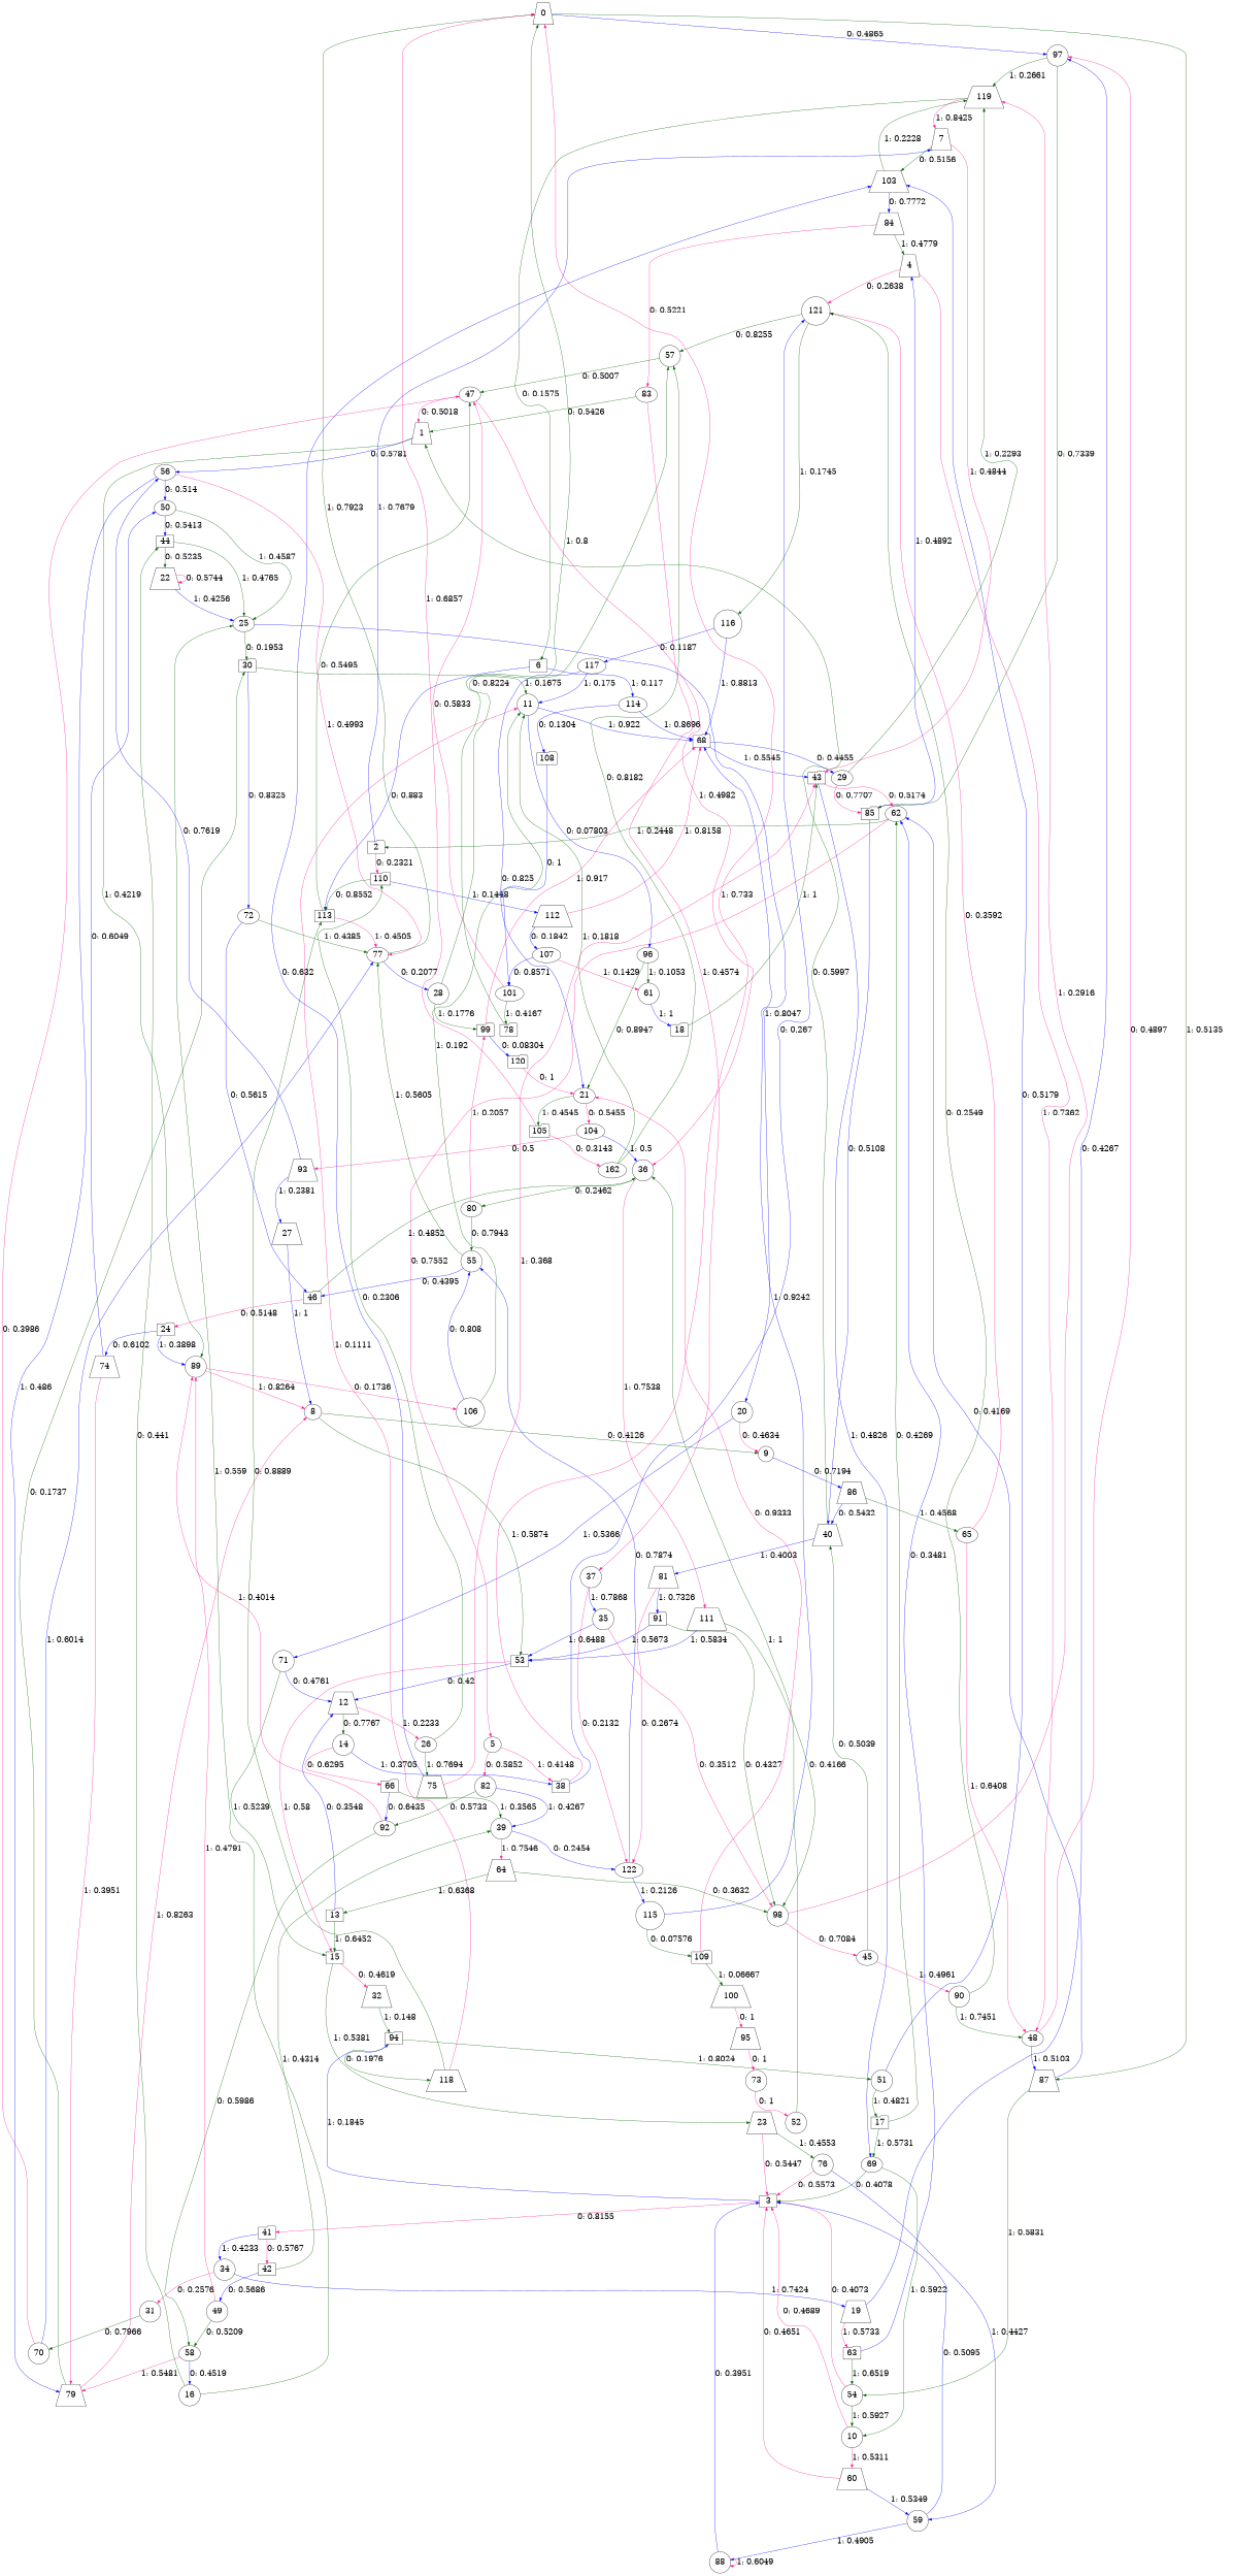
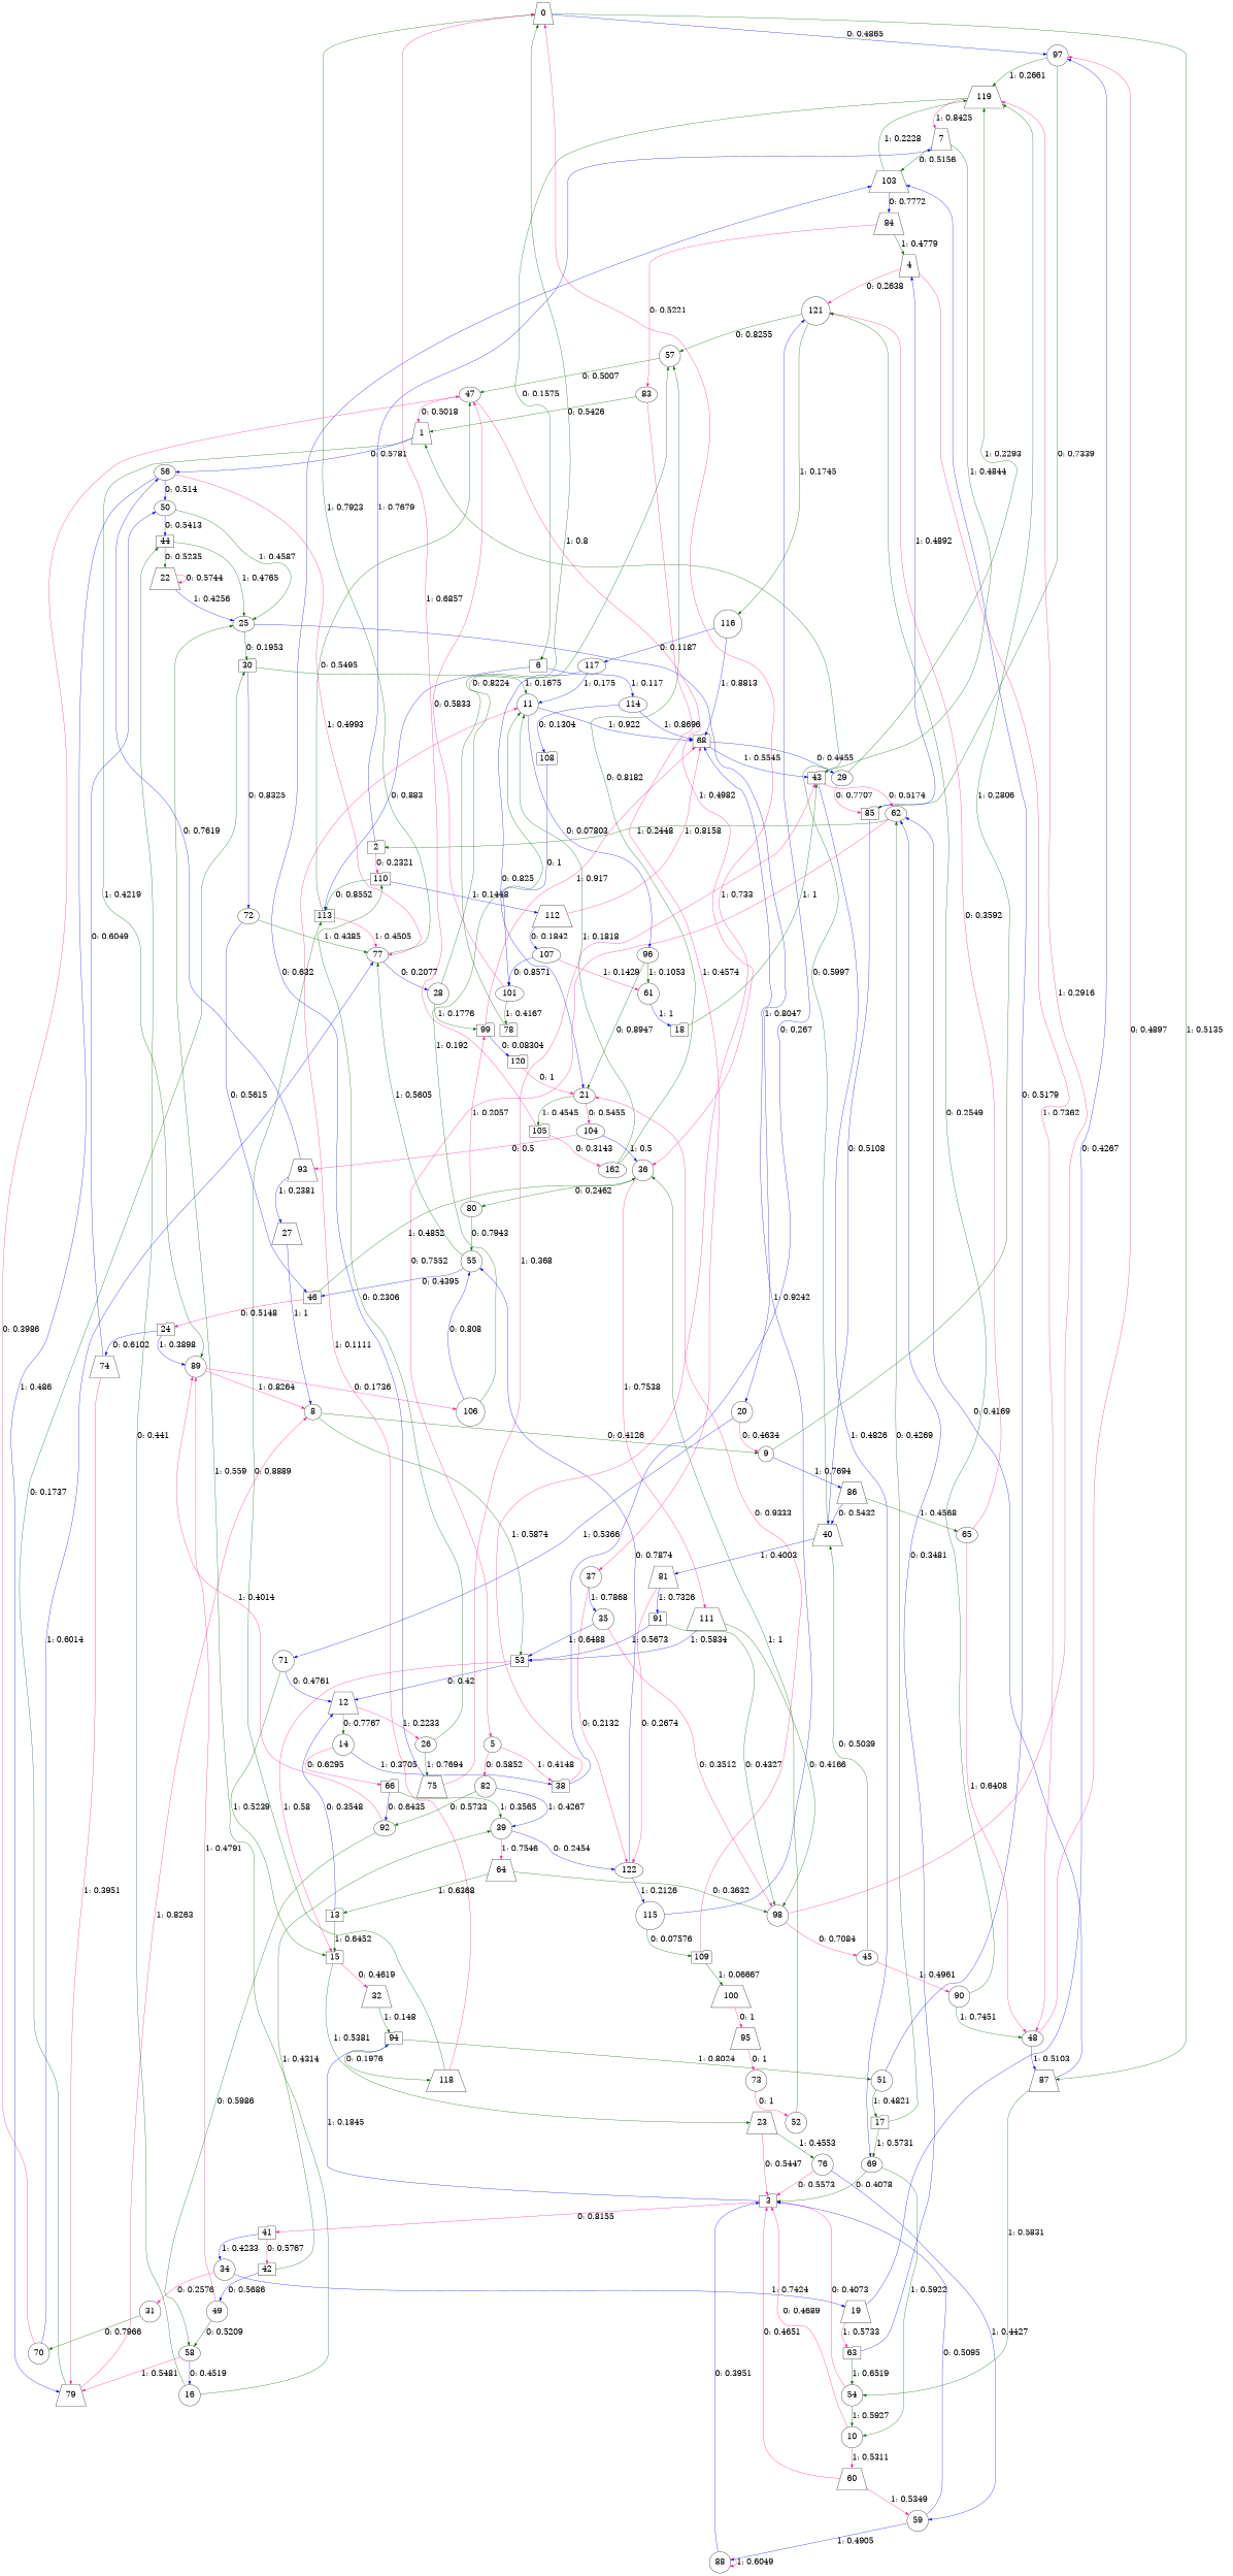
  digraph {
    node [fontsize=24 shape=circle]
    edge [color=darkgreen fontsize=24]
    0 [shape=trapezium]
    97
    87 [shape=trapezium]
    119 [shape=trapezium]
    85 [shape=folder]
    62 [shape=ellipse]
    54
    7 [shape=trapezium]
    6 [shape=folder]
    4 [shape=trapezium]
    40 [shape=trapezium]
    2 [shape=folder]
    5 [shape=ellipse]
    3 [shape=folder]
    10
    1 [shape=trapezium]
    56 [shape=ellipse]
    89
    50 [shape=ellipse]
    79 [shape=trapezium]
    77 [shape=ellipse]
    8 [shape=ellipse]
    106
    44 [shape=folder]
    25 [shape=ellipse]
    30 [shape=folder]
    9
    53 [shape=folder]
    11
    55
    110 [shape=folder]
    113 [shape=folder]
    112 [shape=trapezium]
    103 [shape=trapezium]
    43 [shape=folder]
    47 [shape=ellipse]
    68 [shape=folder]
    107 [shape=ellipse]
    84 [shape=trapezium]
    69 [shape=ellipse]
    41 [shape=folder]
    94 [shape=folder]
    34
    42 [shape=folder]
    51
    118 [shape=trapezium]
    19 [shape=trapezium]
    31
    39
    49
    17 [shape=folder]
    121
    48 [shape=ellipse]
    57
    116
    117 [shape=ellipse]
    82
    38 [shape=folder]
    92 [shape=ellipse]
    122 [shape=ellipse]
    64 [shape=trapezium]
    58 [shape=ellipse]
    114 [shape=ellipse]
    108 [shape=folder]
    36
    28
    29 [shape=ellipse]
    101 [shape=ellipse]
    83 [shape=ellipse]
    86 [shape=trapezium]
    12 [shape=trapezium]
    15 [shape=folder]
    65 [shape=ellipse]
    14
    26 [shape=ellipse]
    32 [shape=trapezium]
    23 [shape=trapezium]
    81 [shape=trapezium]
    60 [shape=trapezium]
    59
    88
    96 [shape=ellipse]
    21 [shape=ellipse]
    61
    104 [shape=ellipse]
    105 [shape=folder]
    18 [shape=folder]
    66 [shape=folder]
    75 [shape=trapezium]
    13 [shape=folder]
    76
    16
    22 [shape=trapezium]
    20
    71
    72 [shape=ellipse]
    63 [shape=folder]
    93 [shape=trapezium]
    n99 [label=162 shape=ellipse]
    80 [shape=ellipse]
    111 [shape=trapezium]
    27 [shape=trapezium]
    24 [shape=folder]
    74 [shape=trapezium]
    46 [shape=folder]
    99 [shape=folder]
    120 [shape=folder]
    70
    35
    98
    45 [shape=ellipse]
    90
    37
    115
    109 [shape=folder]
    91 [shape=folder]
    52
    73
    78 [shape=folder]
    95 [shape=trapezium]
    100 [shape=trapezium]
    0 -> 97 [color=blue label="0: 0.4865   "]
    0 -> 87 [label="1: 0.5135   "]
    97 -> 119 [label="1: 0.2661   "]
    97 -> 85 [label="0: 0.7339   "]
    87 -> 62 [color=blue label="0: 0.4169   "]
    87 -> 54 [label="1: 0.5831   "]
    119 -> 7 [color=deeppink label="1: 0.8425   "]
    119 -> 6 [label="0: 0.1575   "]
    85 -> 4 [color=blue label="1: 0.4892   "]
    85 -> 40 [color=blue label="0: 0.5108   "]
    62 -> 2 [label="1: 0.2448   "]
    62 -> 5 [color=deeppink label="0: 0.7552   "]
    54 -> 3 [color=deeppink label="0: 0.4073   "]
    54 -> 10 [label="1: 0.5927   "]
    7 -> 103 [label="0: 0.5156   "]
-   7 -> 43 [color=deeppink label="1: 0.4844   "]
+   7 -> 43 [label="1: 0.4844   "]
    6 -> 113 [color=blue label="0: 0.883    "]
    6 -> 114 [color=blue label="1: 0.117    "]
    4 -> 121 [color=deeppink label="0: 0.2638   "]
    4 -> 48 [color=deeppink label="1: 0.7362   "]
    40 -> 1 [label="0: 0.5997   "]
    40 -> 81 [color=blue label="1: 0.4003   "]
    2 -> 7 [color=blue label="1: 0.7679   "]
    2 -> 110 [color=deeppink label="0: 0.2321   "]
    5 -> 82 [color=deeppink label="0: 0.5852   "]
    5 -> 38 [color=deeppink label="1: 0.4148   "]
    3 -> 41 [color=deeppink label="0: 0.8155   "]
    3 -> 94 [color=blue label="1: 0.1845   "]
    10 -> 3 [color=deeppink label="0: 0.4689   "]
    10 -> 60 [color=deeppink label="1: 0.5311   "]
    1 -> 56 [color=blue label="0: 0.5781   "]
    1 -> 89 [label="1: 0.4219   "]
    56 -> 50 [color=blue label="0: 0.514    "]
    56 -> 79 [color=blue label="1: 0.486    "]
    56 -> 77 [color=deeppink label="1: 0.4993   "]
    89 -> 8 [color=deeppink label="1: 0.8264   "]
    89 -> 106 [color=deeppink label="0: 0.1736   "]
    50 -> 44 [color=blue label="0: 0.5413   "]
    50 -> 25 [label="1: 0.4587   "]
    79 -> 8 [color=deeppink label="1: 0.8263   "]
    79 -> 30 [label="0: 0.1737   "]
    77 -> 0 [label="1: 0.7923   "]
    77 -> 28 [color=blue label="0: 0.2077   "]
    8 -> 9 [label="0: 0.4126   "]
    8 -> 53 [label="1: 0.5874   "]
    106 -> 11 [label="1: 0.192    "]
    106 -> 55 [color=blue label="0: 0.808    "]
    44 -> 25 [label="1: 0.4765   "]
    44 -> 22 [label="0: 0.5235   "]
    25 -> 30 [label="0: 0.1953   "]
    25 -> 20 [color=blue label="1: 0.8047   "]
    30 -> 11 [label="1: 0.1675   "]
    30 -> 72 [color=blue label="0: 0.8325   "]
-   9 -> 86 [color=blue label="0: 0.7194   "]
+   9 -> 119 [label="1: 0.2806   "]
+   9 -> 86 [color=blue label="1: 0.7694   "]
    53 -> 12 [color=blue label="0: 0.42     "]
    53 -> 15 [color=deeppink label="1: 0.58     "]
    11 -> 68 [color=blue label="1: 0.922    "]
    11 -> 96 [color=blue label="0: 0.07803  "]
    55 -> 77 [label="1: 0.5605   "]
    55 -> 46 [color=blue label="0: 0.4395   "]
    110 -> 113 [label="0: 0.8552   "]
    110 -> 112 [color=blue label="1: 0.1448   "]
    113 -> 77 [color=deeppink label="1: 0.4505   "]
    113 -> 47 [label="0: 0.5495   "]
    112 -> 68 [color=deeppink label="1: 0.8158   "]
    112 -> 107 [color=blue label="0: 0.1842   "]
    103 -> 119 [label="1: 0.2228   "]
    103 -> 84 [color=blue label="0: 0.7772   "]
    43 -> 62 [color=deeppink label="0: 0.5174   "]
    43 -> 69 [color=blue label="1: 0.4826   "]
    47 -> 1 [color=deeppink label="0: 0.5018   "]
    47 -> 36 [color=deeppink label="1: 0.4982   "]
    68 -> 43 [color=blue label="1: 0.5545   "]
    68 -> 29 [color=blue label="0: 0.4455   "]
    107 -> 101 [color=blue label="0: 0.8571   "]
    107 -> 61 [color=deeppink label="1: 0.1429   "]
    84 -> 4 [label="1: 0.4779   "]
    84 -> 83 [color=deeppink label="0: 0.5221   "]
    69 -> 3 [label="0: 0.4078   "]
    69 -> 10 [label="1: 0.5922   "]
    41 -> 34 [color=blue label="1: 0.4233   "]
    41 -> 42 [color=deeppink label="0: 0.5767   "]
    94 -> 51 [label="1: 0.8024   "]
    94 -> 118 [label="0: 0.1976   "]
    34 -> 19 [color=blue label="1: 0.7424   "]
    34 -> 31 [color=deeppink label="0: 0.2576   "]
    42 -> 39 [label="1: 0.4314   "]
    42 -> 49 [color=blue label="0: 0.5686   "]
    51 -> 103 [color=blue label="0: 0.5179   "]
    51 -> 17 [label="1: 0.4821   "]
    118 -> 11 [color=deeppink label="1: 0.1111   "]
    118 -> 113 [label="0: 0.8889   "]
    19 -> 97 [color=blue label="0: 0.4267   "]
    19 -> 63 [color=deeppink label="1: 0.5733   "]
    31 -> 70 [label="0: 0.7966   "]
    39 -> 122 [color=blue label="0: 0.2454   "]
    39 -> 64 [color=deeppink label="1: 0.7546   "]
    49 -> 89 [color=deeppink label="1: 0.4791   "]
    49 -> 58 [label="0: 0.5209   "]
    17 -> 62 [label="0: 0.4269   "]
    17 -> 69 [label="1: 0.5731   "]
    121 -> 57 [label="0: 0.8255   "]
    121 -> 116 [label="1: 0.1745   "]
    48 -> 97 [color=deeppink label="0: 0.4897   "]
    48 -> 87 [color=blue label="1: 0.5103   "]
    57 -> 47 [label="0: 0.5007   "]
    116 -> 68 [color=blue label="1: 0.8813   "]
    116 -> 117 [color=blue label="0: 0.1187   "]
    117 -> 11 [color=blue label="1: 0.175    "]
    117 -> 21 [color=blue label="0: 0.825    "]
    82 -> 39 [color=blue label="1: 0.4267   "]
    82 -> 92 [label="0: 0.5733   "]
    38 -> 0 [color=deeppink label="1: 0.733    "]
    38 -> 121 [color=blue label="0: 0.267    "]
    92 -> 89 [color=deeppink label="1: 0.4014   "]
    92 -> 58 [label="0: 0.5986   "]
    122 -> 55 [color=blue label="0: 0.7874   "]
    122 -> 115 [color=blue label="1: 0.2126   "]
    64 -> 13 [label="1: 0.6368   "]
    64 -> 98 [label="0: 0.3632   "]
    58 -> 79 [color=deeppink label="1: 0.5481   "]
    58 -> 16 [color=blue label="0: 0.4519   "]
    114 -> 68 [color=blue label="1: 0.8696   "]
    114 -> 108 [color=blue label="0: 0.1304   "]
    108 -> 101 [color=blue label="0: 1        "]
    36 -> 80 [label="0: 0.2462   "]
    36 -> 111 [color=deeppink label="1: 0.7538   "]
    28 -> 57 [label="0: 0.8224   "]
    28 -> 99 [label="1: 0.1776   "]
    29 -> 119 [label="1: 0.2293   "]
    29 -> 85 [color=deeppink label="0: 0.7707   "]
    101 -> 47 [color=deeppink label="0: 0.5833   "]
    101 -> 78 [label="1: 0.4167   "]
    83 -> 1 [label="0: 0.5426   "]
    83 -> 37 [color=deeppink label="1: 0.4574   "]
    86 -> 40 [color=blue label="0: 0.5432   "]
    86 -> 65 [label="1: 0.4568   "]
    12 -> 14 [label="0: 0.7767   "]
    12 -> 26 [color=deeppink label="1: 0.2233   "]
    15 -> 32 [color=deeppink label="0: 0.4619   "]
    15 -> 23 [label="1: 0.5381   "]
    65 -> 121 [color=deeppink label="0: 0.3592   "]
    65 -> 48 [color=deeppink label="1: 0.6408   "]
    14 -> 38 [color=blue label="1: 0.3705   "]
    14 -> 66 [color=deeppink label="0: 0.6295   "]
    26 -> 110 [label="0: 0.2306   "]
    26 -> 75 [label="1: 0.7694   "]
    32 -> 94 [label="1: 0.148    "]
    23 -> 3 [color=deeppink label="0: 0.5447   "]
    23 -> 76 [label="1: 0.4553   "]
    81 -> 122 [color=deeppink label="0: 0.2674   "]
    81 -> 91 [color=blue label="1: 0.7326   "]
    60 -> 3 [color=deeppink label="0: 0.4651   "]
-   60 -> 59 [color=blue label="1: 0.5349   "]
+   60 -> 59 [color=deeppink label="1: 0.5349   "]
    59 -> 3 [color=blue label="0: 0.5095   "]
    59 -> 88 [color=blue label="1: 0.4905   "]
    88 -> 3 [color=blue label="0: 0.3951   "]
    88 -> 88 [color=deeppink label="1: 0.6049   "]
    96 -> 21 [label="0: 0.8947   "]
    96 -> 61 [label="1: 0.1053   "]
    21 -> 104 [color=deeppink label="0: 0.5455   "]
    21 -> 105 [label="1: 0.4545   "]
    61 -> 18 [color=blue label="1: 1        "]
    104 -> 36 [color=blue label="1: 0.5      "]
    104 -> 93 [color=deeppink label="0: 0.5      "]
    105 -> 0 [color=deeppink label="1: 0.6857   "]
    105 -> n99 [color=deeppink label="0: 0.3143   "]
    18 -> 43 [label="1: 1        "]
    66 -> 39 [label="1: 0.3565   "]
    66 -> 92 [color=blue label="0: 0.6435   "]
    75 -> 103 [color=blue label="0: 0.632    "]
    75 -> 43 [color=deeppink label="1: 0.368    "]
    13 -> 12 [color=blue label="0: 0.3548   "]
    13 -> 15 [label="1: 0.6452   "]
    76 -> 3 [color=deeppink label="0: 0.5573   "]
    76 -> 59 [color=blue label="1: 0.4427   "]
    16 -> 44 [label="0: 0.441    "]
    16 -> 25 [label="1: 0.559    "]
    22 -> 25 [color=blue label="1: 0.4256   "]
    22 -> 22 [color=deeppink label="0: 0.5744   "]
    20 -> 9 [color=deeppink label="0: 0.4634   "]
    20 -> 71 [color=blue label="1: 0.5366   "]
    71 -> 12 [color=blue label="0: 0.4761   "]
    71 -> 15 [label="1: 0.5239   "]
    72 -> 77 [label="1: 0.4385   "]
    72 -> 46 [color=blue label="0: 0.5615   "]
    63 -> 62 [color=blue label="0: 0.3481   "]
    63 -> 54 [label="1: 0.6519   "]
    93 -> 56 [color=blue label="0: 0.7619   "]
    93 -> 27 [color=blue label="1: 0.2381   "]
    n99 -> 11 [label="1: 0.1818   "]
    n99 -> 57 [label="0: 0.8182   "]
    80 -> 55 [label="0: 0.7943   "]
    80 -> 99 [color=deeppink label="1: 0.2057   "]
    111 -> 53 [color=blue label="1: 0.5834   "]
    111 -> 98 [label="0: 0.4166   "]
    27 -> 8 [color=blue label="1: 1        "]
    24 -> 89 [color=blue label="1: 0.3898   "]
    24 -> 74 [color=blue label="0: 0.6102   "]
    74 -> 50 [color=blue label="0: 0.6049   "]
    74 -> 79 [color=deeppink label="1: 0.3951   "]
    46 -> 36 [label="1: 0.4852   "]
    46 -> 24 [color=deeppink label="0: 0.5148   "]
    99 -> 68 [color=deeppink label="1: 0.917    "]
    99 -> 120 [color=blue label="0: 0.08304  "]
    120 -> 21 [color=deeppink label="0: 1        "]
    70 -> 77 [color=blue label="1: 0.6014   "]
    70 -> 47 [color=deeppink label="0: 0.3986   "]
    35 -> 53 [color=blue label="1: 0.6488   "]
    35 -> 98 [color=deeppink label="0: 0.3512   "]
    98 -> 119 [color=deeppink label="1: 0.2916   "]
    98 -> 45 [color=deeppink label="0: 0.7084   "]
    45 -> 40 [label="0: 0.5039   "]
    45 -> 90 [color=deeppink label="1: 0.4961   "]
    90 -> 121 [label="0: 0.2549   "]
    90 -> 48 [label="1: 0.7451   "]
    37 -> 122 [color=deeppink label="0: 0.2132   "]
    37 -> 35 [color=blue label="1: 0.7868   "]
    115 -> 68 [color=blue label="1: 0.9242   "]
    115 -> 109 [label="0: 0.07576  "]
    109 -> 21 [color=deeppink label="0: 0.9333   "]
    109 -> 100 [label="1: 0.06667  "]
    91 -> 53 [color=blue label="1: 0.5673   "]
    91 -> 98 [label="0: 0.4327   "]
    52 -> 36 [label="1: 1        "]
    73 -> 52 [color=deeppink label="0: 1        "]
    78 -> 0 [label="1: 0.8      "]
    95 -> 73 [color=deeppink label="0: 1        "]
    100 -> 95 [color=deeppink label="0: 1        "]
  }
